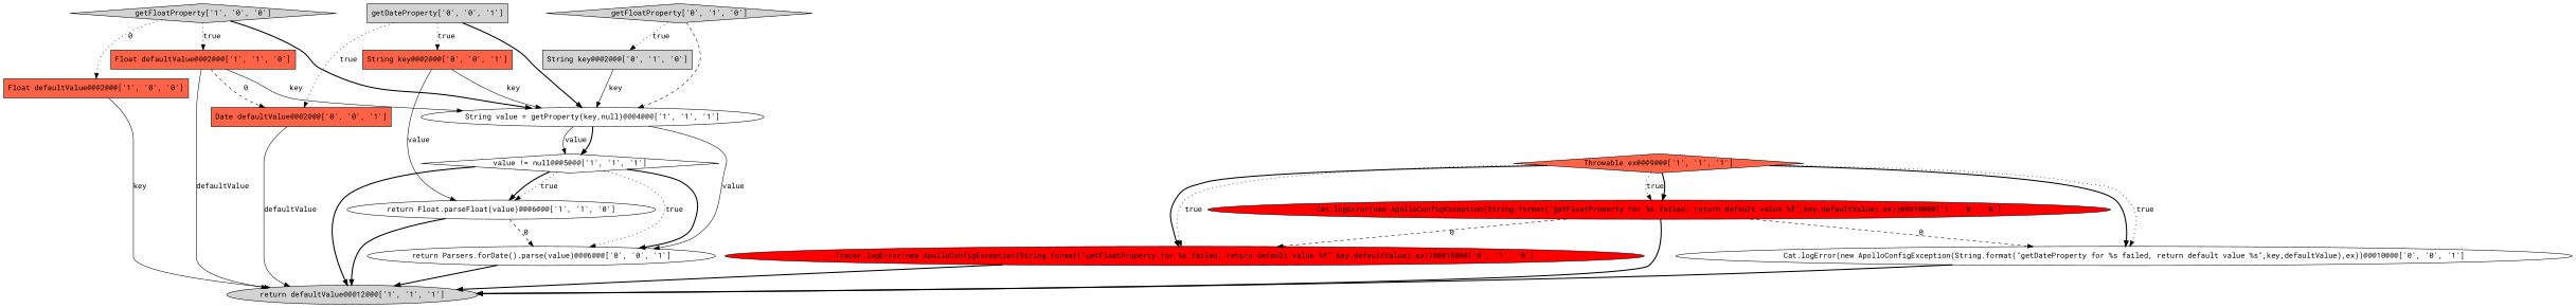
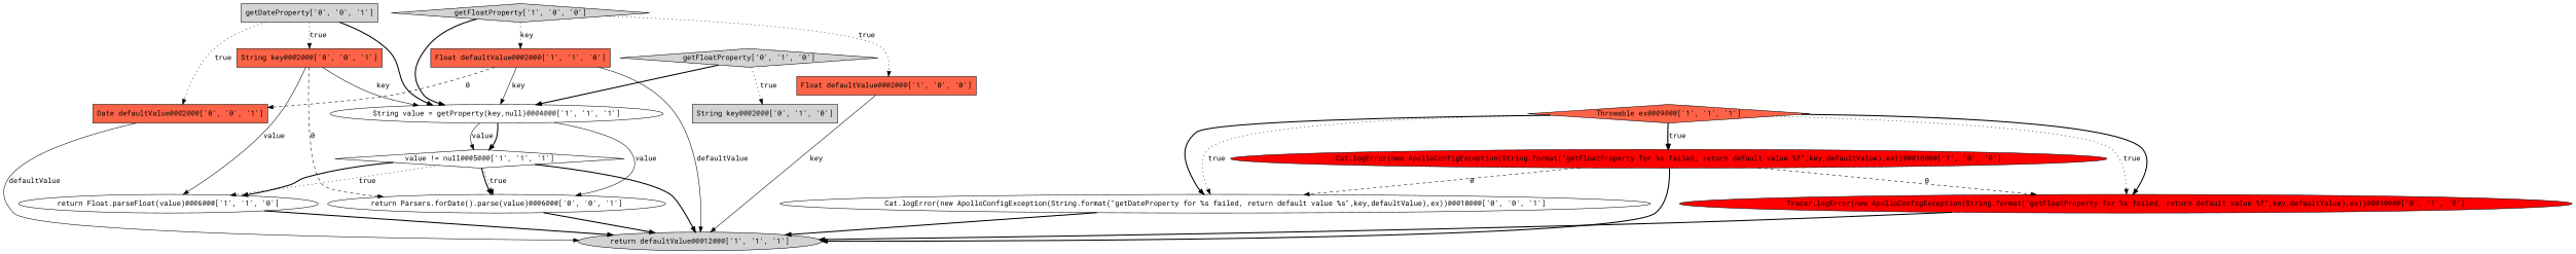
  digraph {
    fontname="Roboto Mono"
    node [fillcolor=lightgray fontname="Roboto Mono" shape=ellipse style=filled]
    edge [fontname="Roboto Mono" style=bold]
    n1 [label="return defaultValue@@@12@@@['1', '1', '1']"]
    n2 [fillcolor=tomato label="Float defaultValue@@@2@@@['1', '1', '0']" shape=box]
    n3 [fillcolor=tomato label="Date defaultValue@@@2@@@['0', '0', '1']" shape=box]
    n4 [fillcolor=white label="String value = getProperty(key,null)@@@4@@@['1', '1', '1']"]
    n5 [fillcolor=white label="return Parsers.forDate().parse(value)@@@6@@@['0', '0', '1']"]
    n6 [fillcolor=white label="value != null@@@5@@@['1', '1', '1']" shape=diamond]
    n7 [label="getFloatProperty['1', '0', '0']" shape=diamond]
    n8 [fillcolor=tomato label="Float defaultValue@@@2@@@['1', '0', '0']" shape=box]
    n9 [label="getFloatProperty['0', '1', '0']" shape=diamond]
    n10 [label="String key@@@2@@@['0', '1', '0']" shape=box]
    n11 [fillcolor=red label="Cat.logError(new ApolloConfigException(String.format(\"getFloatProperty for %s failed, return default value %f\",key,defaultValue),ex))@@@10@@@['1', '0', '0']"]
    n12 [fillcolor=white label="Cat.logError(new ApolloConfigException(String.format(\"getDateProperty for %s failed, return default value %s\",key,defaultValue),ex))@@@10@@@['0', '0', '1']"]
    n13 [fillcolor=red label="Tracer.logError(new ApolloConfigException(String.format(\"getFloatProperty for %s failed, return default value %f\",key,defaultValue),ex))@@@10@@@['0', '1', '0']"]
    n14 [fillcolor=white label="return Float.parseFloat(value)@@@6@@@['1', '1', '0']"]
    n15 [fillcolor=tomato label="Throwable ex@@@9@@@['1', '1', '1']" shape=diamond]
    n16 [fillcolor=tomato label="String key@@@2@@@['0', '0', '1']" shape=box]
    n17 [label="getDateProperty['0', '0', '1']" shape=box]
    n2 -> n1 [label=defaultValue style=solid]
    n2 -> n3 [label=0 style=dashed]
    n2 -> n4 [label=key style=solid]
    n3 -> n1 [label=defaultValue style=solid]
    n4 -> n5 [label=value style=solid]
    n4 -> n6
    n4 -> n6 [label=value style=solid]
    n5 -> n1
    n6 -> n1
    n6 -> n5
    n6 -> n5 [label=true style=dotted]
    n6 -> n14 [label=true style=dotted]
    n6 -> n14
-   n7 -> n2 [label=true style=dotted]
+   n7 -> n2 [label=key style=dotted]
    n7 -> n4
-   n7 -> n8 [label=0 style=dotted]
+   n7 -> n8 [label=true style=dotted]
    n8 -> n1 [label=key style=solid]
-   n9 -> n4 [style=dashed]
+   n9 -> n4
    n9 -> n10 [label=true style=dotted]
-   n10 -> n4 [label=key style=solid]
    n11 -> n1
    n11 -> n12 [label=0 style=dashed]
    n11 -> n13 [label=0 style=dashed]
    n12 -> n1
    n13 -> n1
    n14 -> n1
-   n14 -> n5 [label=0 style=dashed]
+   n16 -> n5 [label=0 style=dashed]
    n15 -> n11 [label=true style=dotted]
    n15 -> n11
    n15 -> n12
    n15 -> n12 [label=true style=dotted]
    n15 -> n13 [label=true style=dotted]
    n15 -> n13
    n16 -> n4 [label=key style=solid]
    n16 -> n14 [label=value style=solid]
    n17 -> n3 [label=true style=dotted]
    n17 -> n4
    n17 -> n16 [label=true style=dotted]
  }
